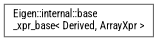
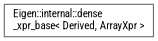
  digraph {
    rankdir=LR
    fontname="Roboto Condensed"
-   n1 [color=grey40 fillcolor=white fontname="Roboto Condensed" fontsize=10 height=0.2 label="Eigen::internal::base\l_xpr_base\< Derived, ArrayXpr \>" shape=box style=filled width=0.4]
+   n1 [color=grey40 fillcolor=white fontname="Roboto Condensed" fontsize=10 height=0.2 label="Eigen::internal::dense\l_xpr_base\< Derived, ArrayXpr \>" shape=box style=filled width=0.4]
  }
